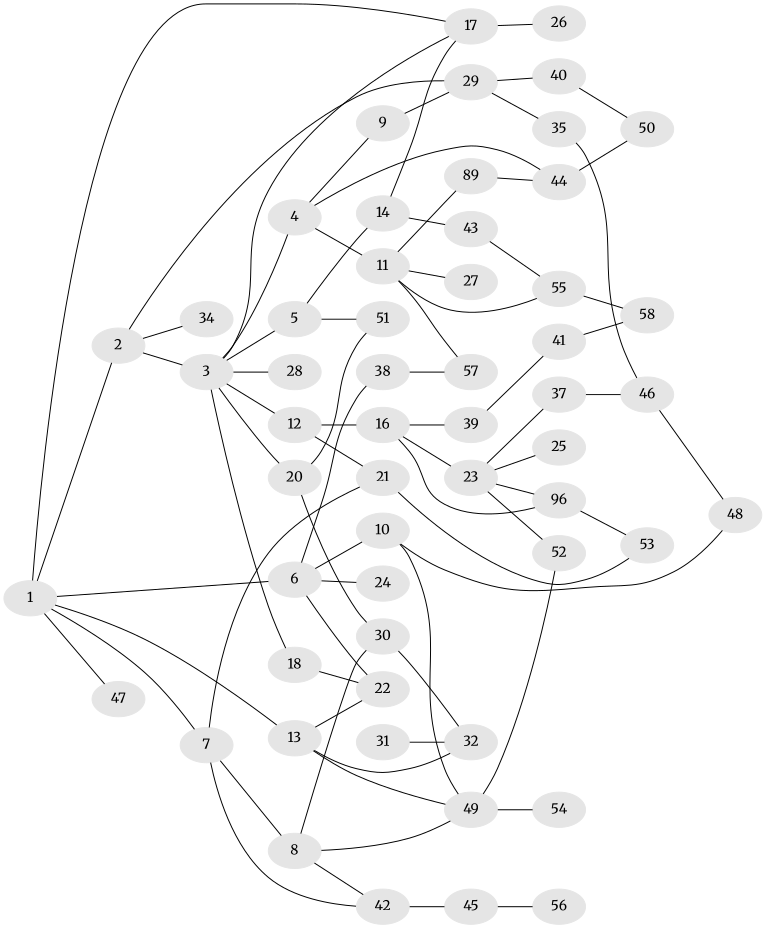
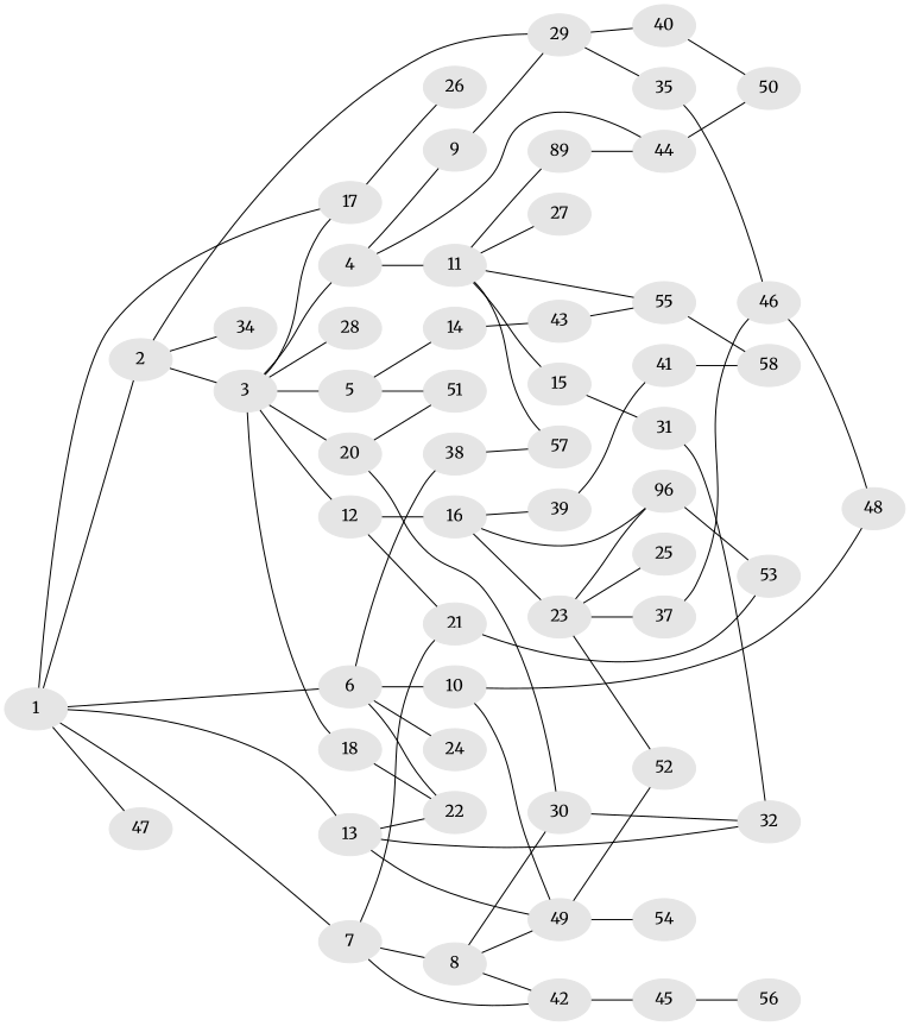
  graph {
    fontname=Merriweather
    rankdir=LR
    node [color=gray90 fontname=Merriweather style=filled]
    edge [fontname=Merriweather]
    1
    2
    6
    7
    13
    17
    47
    3
    29
    34
    10
    22
    24
    38
    8
    21
    42
    49
    32
    26
    4
    5
    12
    18
    20
    28
    40
    35
    9
    11
    44
    14
    51
    16
    30
+   15
    n37 [label=89]
    27
    55
    57
    50
    43
    48
    53
    45
    52
    54
    31
    58
    23
    n51 [label=96]
    39
    25
    37
    41
    46
    56
    1 -- 2
    1 -- 6
    1 -- 7
    1 -- 13
    1 -- 17
    1 -- 47
    2 -- 3
    2 -- 29
    2 -- 34
    6 -- 10
    6 -- 22
    6 -- 24
    6 -- 38
    7 -- 8
    7 -- 21
    7 -- 42
    13 -- 22
    13 -- 49
    13 -- 32
    17 -- 26
    3 -- 17
    3 -- 4
    3 -- 5
    3 -- 12
    3 -- 18
    3 -- 20
    3 -- 28
    29 -- 40
    29 -- 35
    10 -- 49
    10 -- 48
    38 -- 57
    8 -- 42
    8 -- 49
    8 -- 30
    21 -- 53
    42 -- 45
    49 -- 52
    49 -- 54
    4 -- 9
    4 -- 11
    4 -- 44
    5 -- 14
    5 -- 51
    12 -- 21
    12 -- 16
    18 -- 22
    20 -- 51
    20 -- 30
    40 -- 50
    35 -- 46
    9 -- 29
+   11 -- 15
    11 -- n37
    11 -- 27
    11 -- 55
    11 -- 57
    44 -- 50
-   14 -- 17
    14 -- 43
    16 -- 23
    16 -- n51
    16 -- 39
    30 -- 32
+   15 -- 31
    n37 -- 44
    55 -- 58
    43 -- 55
    45 -- 56
    31 -- 32
    23 -- 52
    23 -- n51
    23 -- 25
    23 -- 37
    n51 -- 53
    39 -- 41
    37 -- 46
    41 -- 58
    46 -- 48
  }
